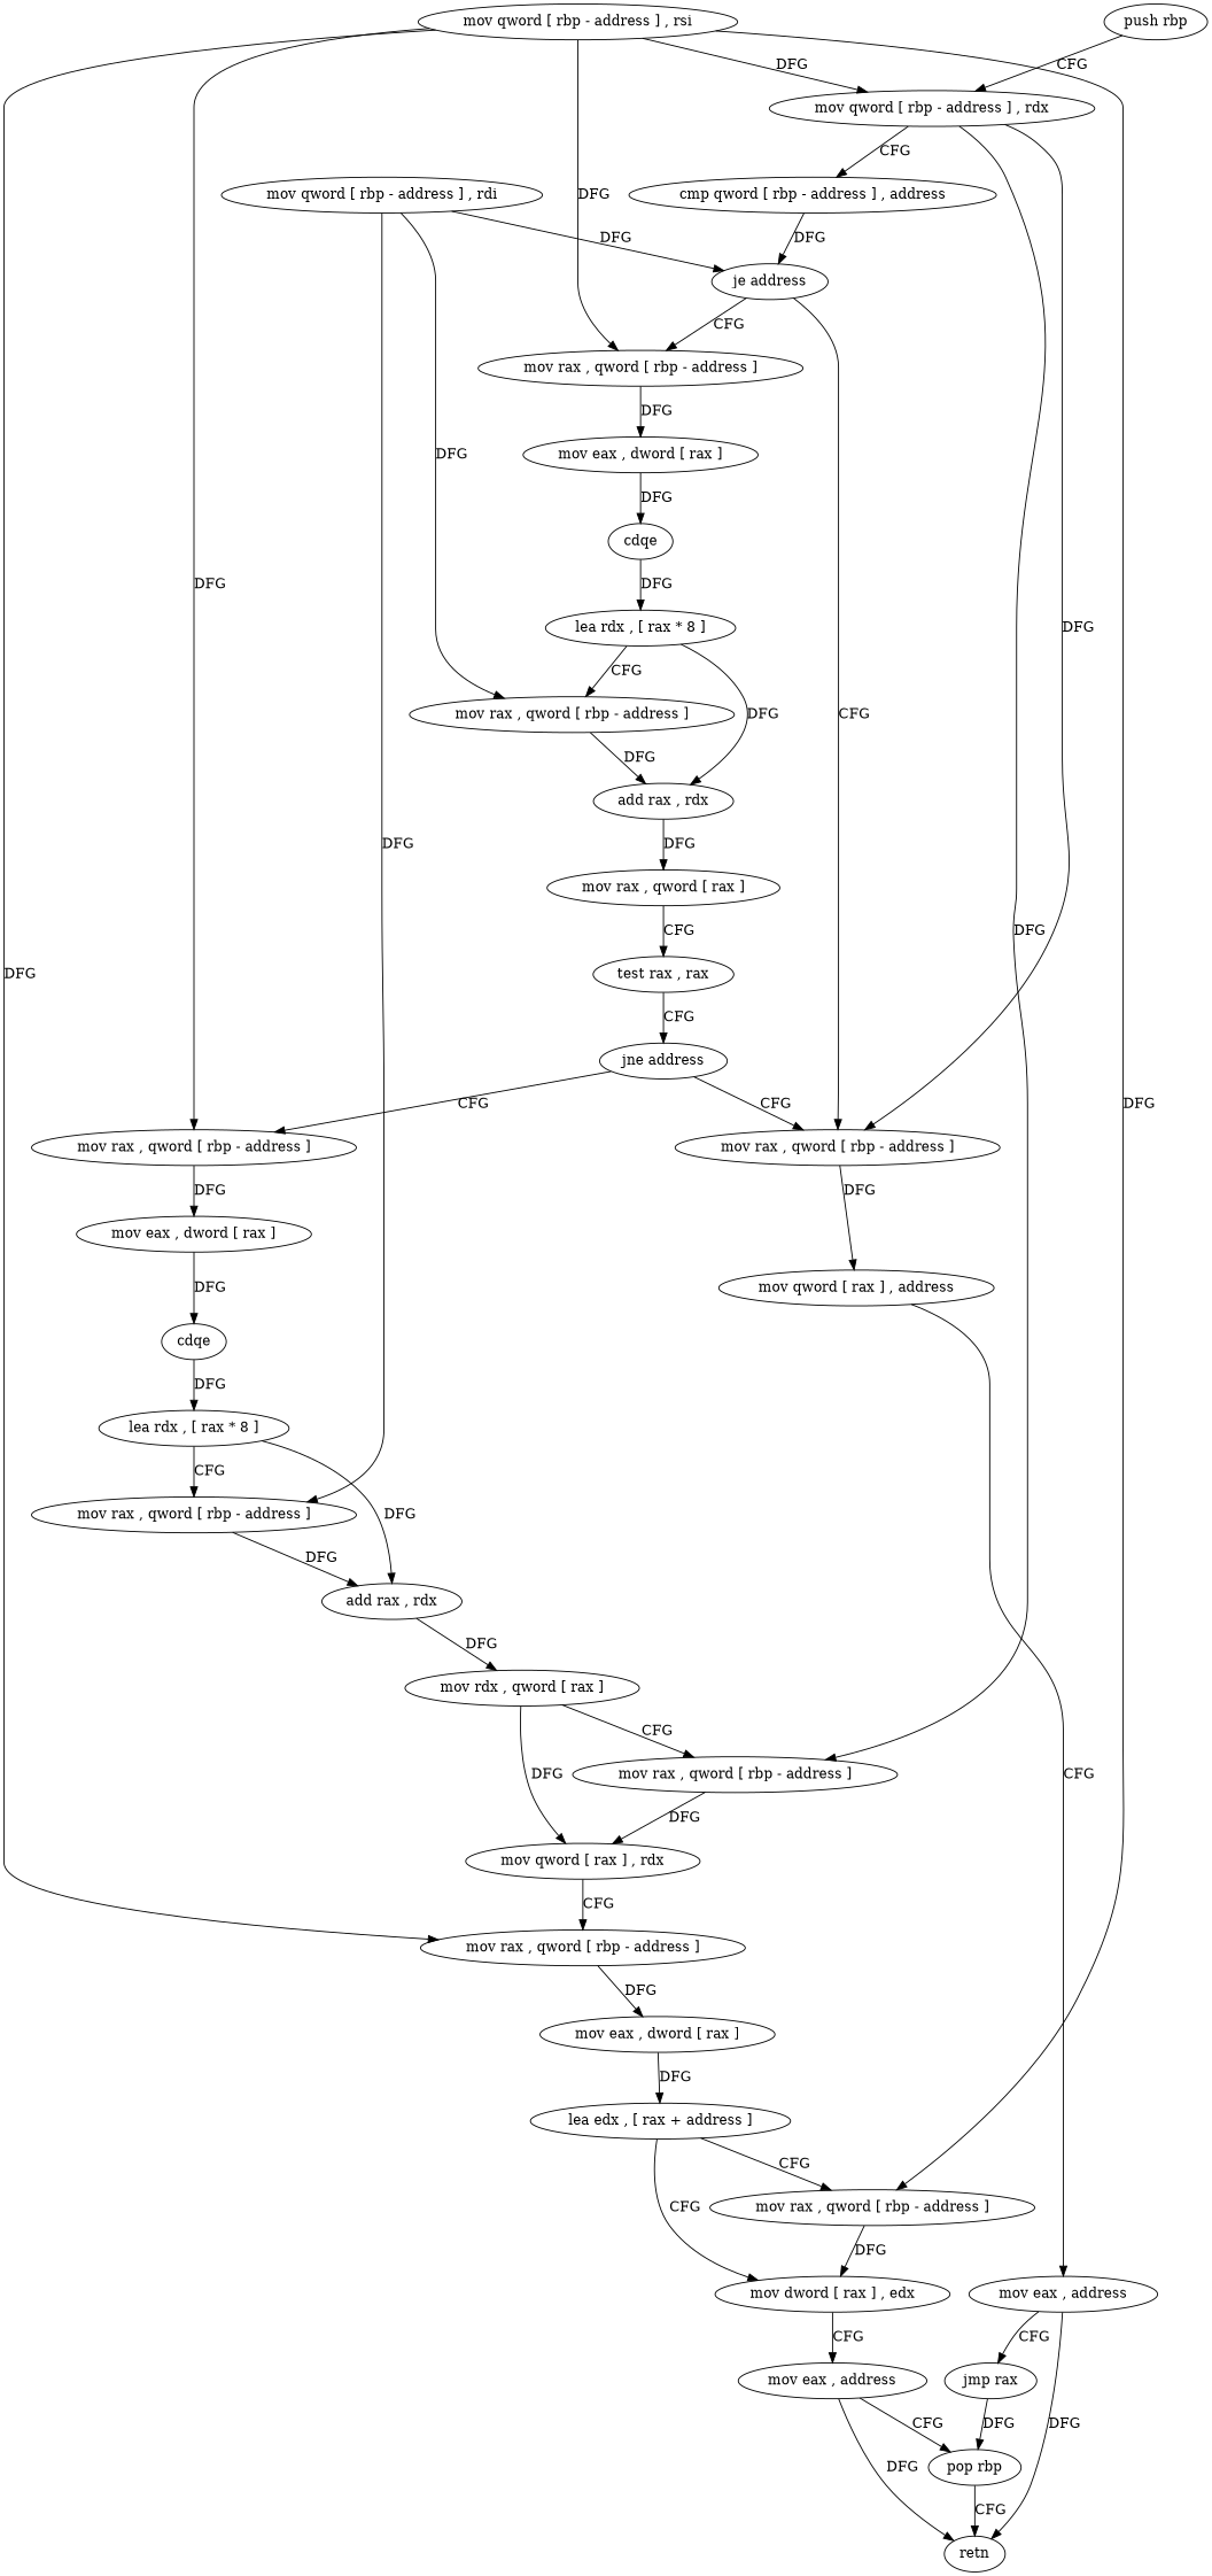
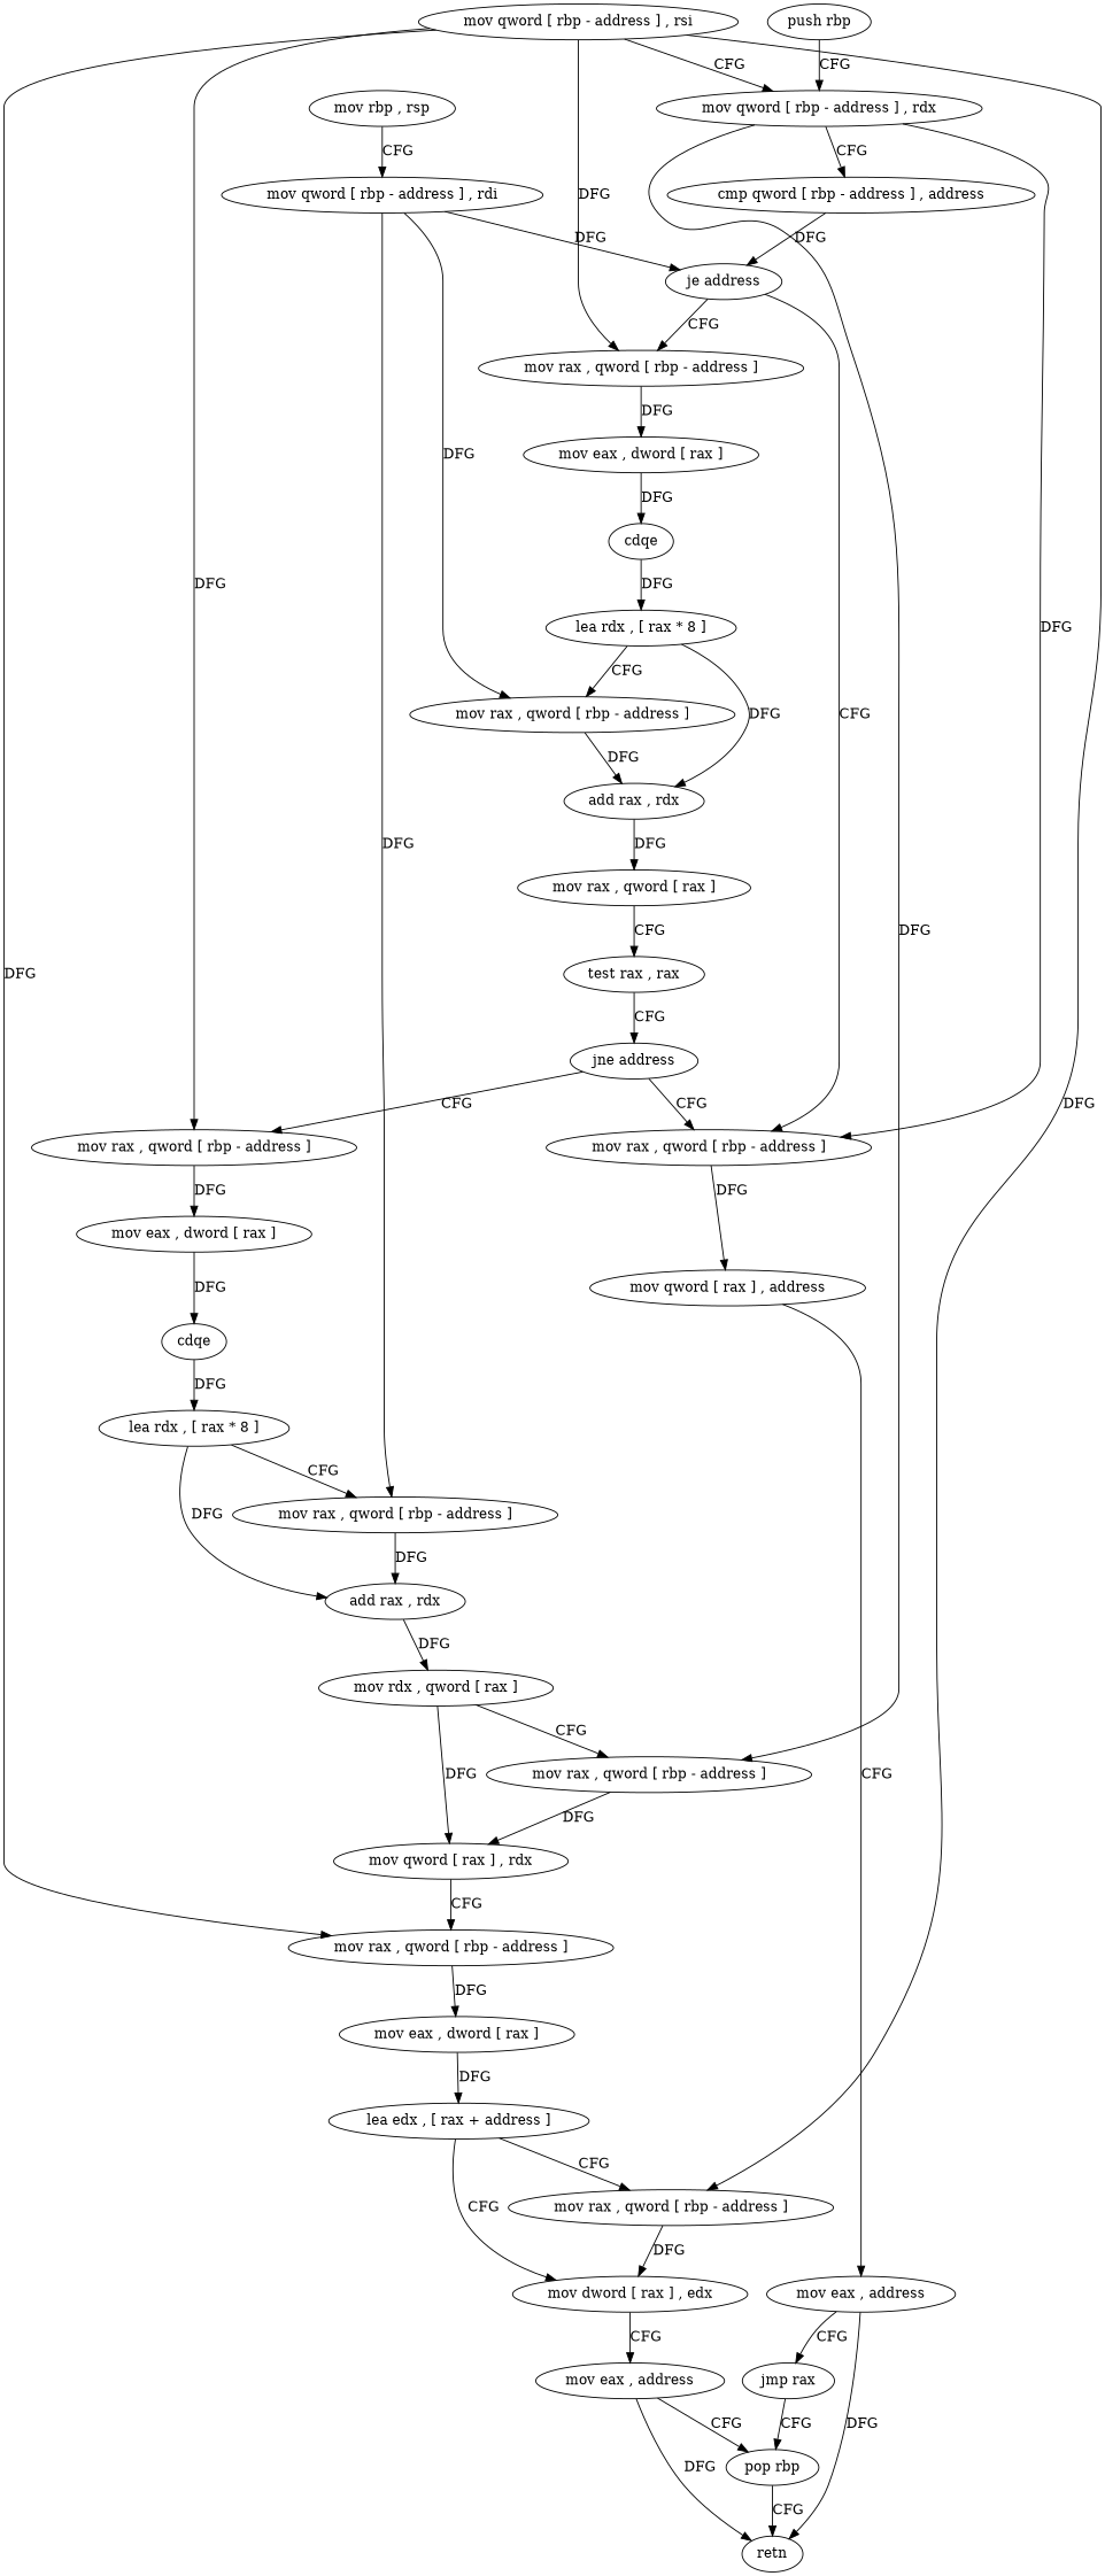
  digraph {
    n1 [label="push rbp"]
    n2 [label="mov qword [ rbp - address ] , rdx"]
+   n3 [label="mov rbp , rsp"]
    n4 [label="mov qword [ rbp - address ] , rdi"]
    n5 [label="je address"]
    n6 [label="mov rax , qword [ rbp - address ]"]
    n7 [label="mov rax , qword [ rbp - address ]"]
    n8 [label="mov qword [ rbp - address ] , rsi"]
    n9 [label="mov rax , qword [ rbp - address ]"]
    n10 [label="mov rax , qword [ rbp - address ]"]
    n11 [label="mov rax , qword [ rbp - address ]"]
    n12 [label="mov rax , qword [ rbp - address ]"]
    n13 [label="mov rax , qword [ rbp - address ]"]
    n14 [label="add rax , rdx"]
    n15 [label="add rax , rdx"]
    n16 [label="cmp qword [ rbp - address ] , address"]
    n17 [label="mov rax , qword [ rbp - address ]"]
    n18 [label="mov eax , dword [ rax ]"]
    n19 [label="mov eax , dword [ rax ]"]
    n20 [label="mov eax , dword [ rax ]"]
    n21 [label="mov dword [ rax ] , edx"]
    n22 [label="mov qword [ rax ] , address"]
    n23 [label="mov qword [ rax ] , rdx"]
    n24 [label="mov eax , address"]
    n25 [label=cdqe]
    n26 [label="jmp rax"]
    n27 [label=retn]
    n28 [label="pop rbp"]
    n29 [label="lea rdx , [ rax * 8 ]"]
    n30 [label="mov rax , qword [ rax ]"]
    n31 [label="test rax , rax"]
    n32 [label="jne address"]
    n33 [label=cdqe]
    n34 [label="lea rdx , [ rax * 8 ]"]
    n35 [label="mov rdx , qword [ rax ]"]
    n36 [label="lea edx , [ rax + address ]"]
    n37 [label="mov eax , address"]
    n1 -> n2 [label=CFG]
    n2 -> n13 [label=DFG]
    n2 -> n16 [label=CFG]
    n2 -> n17 [label=DFG]
+   n3 -> n4 [label=CFG]
    n4 -> n5 [label=DFG]
    n4 -> n6 [label=DFG]
    n4 -> n7 [label=DFG]
    n5 -> n9 [label=CFG]
    n5 -> n13 [label=CFG]
    n6 -> n14 [label=DFG]
    n7 -> n15 [label=DFG]
-   n8 -> n2 [label=DFG]
+   n8 -> n2 [label=CFG]
    n8 -> n9 [label=DFG]
    n8 -> n10 [label=DFG]
    n8 -> n11 [label=DFG]
    n8 -> n12 [label=DFG]
    n9 -> n18 [label=DFG]
    n10 -> n19 [label=DFG]
    n11 -> n20 [label=DFG]
    n12 -> n21 [label=DFG]
    n13 -> n22 [label=DFG]
    n14 -> n30 [label=DFG]
    n15 -> n35 [label=DFG]
    n16 -> n5 [label=DFG]
    n17 -> n23 [label=DFG]
    n18 -> n25 [label=DFG]
    n19 -> n33 [label=DFG]
    n20 -> n36 [label=DFG]
    n21 -> n37 [label=CFG]
    n22 -> n24 [label=CFG]
    n23 -> n11 [label=CFG]
    n24 -> n26 [label=CFG]
    n24 -> n27 [label=DFG]
    n25 -> n29 [label=DFG]
-   n26 -> n28 [label=DFG]
+   n26 -> n28 [label=CFG]
    n28 -> n27 [label=CFG]
    n29 -> n6 [label=CFG]
    n29 -> n14 [label=DFG]
    n30 -> n31 [label=CFG]
    n31 -> n32 [label=CFG]
    n32 -> n10 [label=CFG]
    n32 -> n13 [label=CFG]
    n33 -> n34 [label=DFG]
    n34 -> n7 [label=CFG]
    n34 -> n15 [label=DFG]
    n35 -> n17 [label=CFG]
    n35 -> n23 [label=DFG]
    n36 -> n12 [label=CFG]
    n36 -> n21 [label=CFG]
    n37 -> n27 [label=DFG]
    n37 -> n28 [label=CFG]
  }
